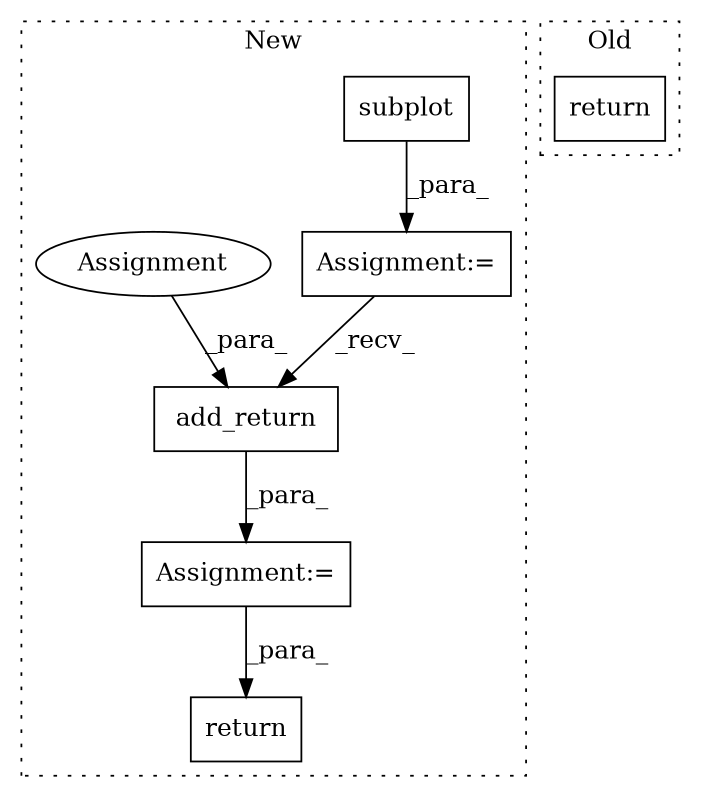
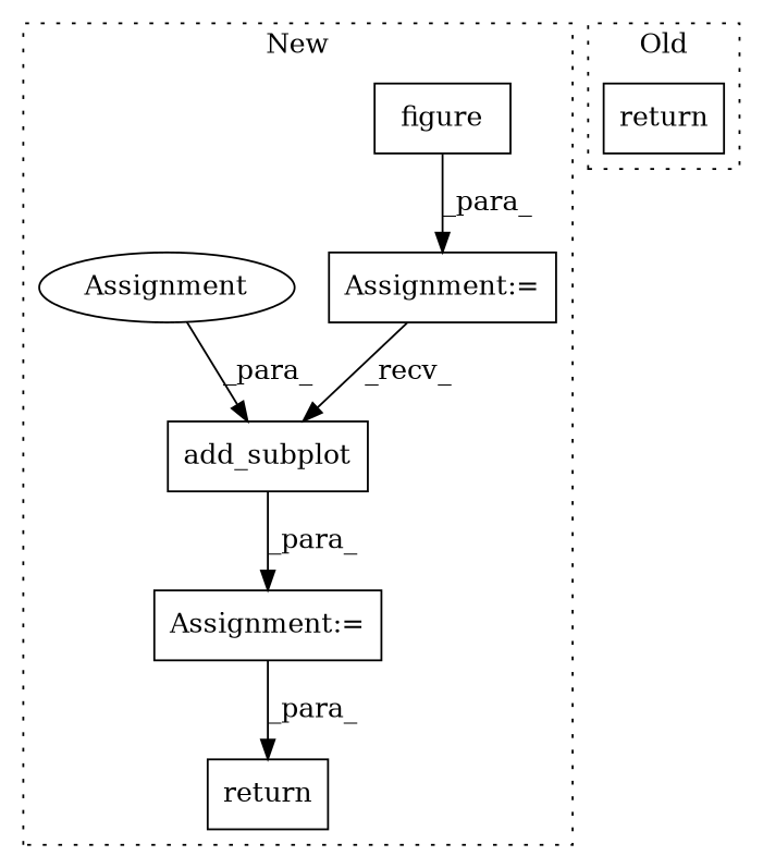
  digraph {
    node [a=32 l=1 shape=box]
-   n1 [l="12,2" label=subplot s="16118,16170"]
+   n1 [l="12,2" label=figure s="16118,16170"]
    n2 [a=7 label="Assignment:=" s=16099]
-   n3 [l="12,1" label=add_return s="16185,16200"]
+   n3 [l="12,1" label=add_subplot s="16185,16200"]
    n4 [a=34 l=3 label=Assignment s=16197 shape=ellipse]
    n5 [a=7 label="Assignment:=" s=16180]
    n6 [a=41 l=7 label=return s=16423]
    n7 [a=41 l=7 label=return s=14720]
    subgraph cluster_1 {
      label=New
      style=dotted
      n1
      n2
      n3
      n4
      n5
      n6
    }
    subgraph cluster_2 {
      label=Old
      style=dotted
      n7
    }
    n1 -> n2 [label=_para_]
    n2 -> n3 [label=_recv_]
    n3 -> n5 [label=_para_]
    n4 -> n3 [label=_para_]
    n5 -> n6 [label=_para_]
  }
